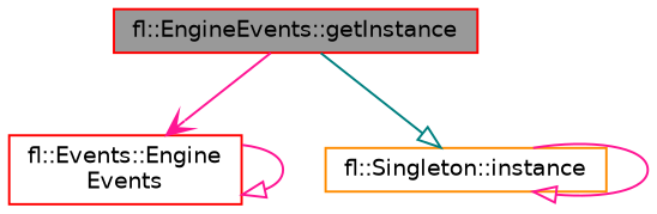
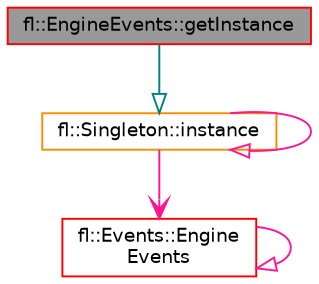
  digraph {
    fontname="DejaVu Sans"
    rankdir=TB
    node [color=red fillcolor=white fontname="DejaVu Sans" fontsize=10 shape=box style=filled]
    edge [arrowhead=onormal color=deeppink fontname="DejaVu Sans" fontsize=10 labelfontname=Helvetica labelfontsize=10 style=solid]
    n1 [fillcolor=grey60 fontcolor=black height=0.2 label="fl::EngineEvents::getInstance" width=0.4]
    n2 [height=0.2 label="fl::Events::Engine\lEvents" width=0.4]
    n3 [color=darkorange height=0.2 label="fl::Singleton::instance" width=0.4]
-   n1 -> n2 [arrowhead=vee]
+   n3 -> n2 [arrowhead=vee]
    n1 -> n3 [color=teal]
    n2 -> n2
    n3 -> n3
  }
